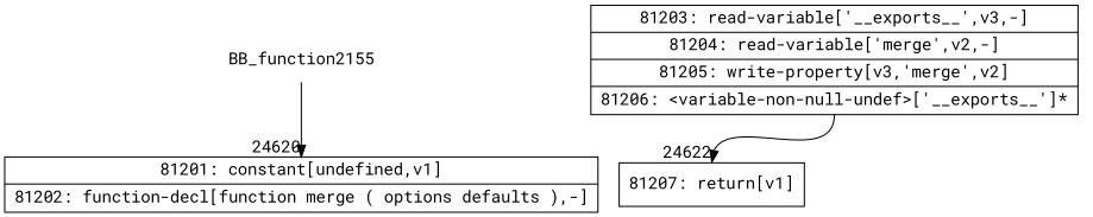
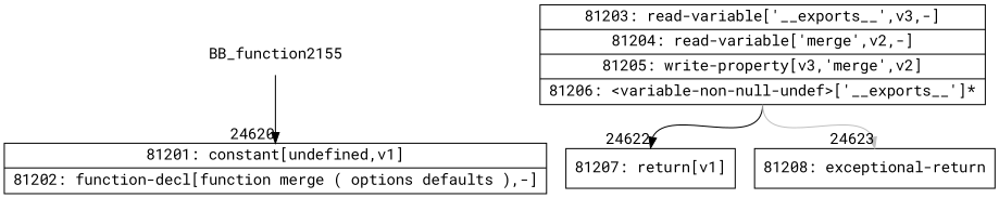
  digraph {
    fontname="Roboto Mono"
    rankdir=TD
    node [fontname="Roboto Mono" shape=record]
    edge [fontname="Roboto Mono" headport=n tailport=s]
    n1 [label=BB_function2155 shape=none]
    n2 [label="{81201: constant[undefined,v1]|81202: function-decl[function merge ( options defaults ),-]}"]
    n3 [label="{81203: read-variable['__exports__',v3,-]|81204: read-variable['merge',v2,-]|81205: write-property[v3,'merge',v2]|81206: \<variable-non-null-undef\>['__exports__']*}"]
    n4 [label="{81207: return[v1]}"]
+   n5 [label="{81208: exceptional-return}"]
    n1 -> n2 [headlabel="    24620"]
    n3 -> n4 [headlabel="      24622"]
+   n3 -> n5 [color=gray headlabel="      24623"]
  }
